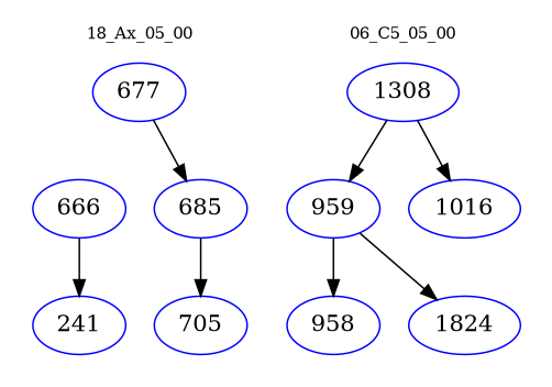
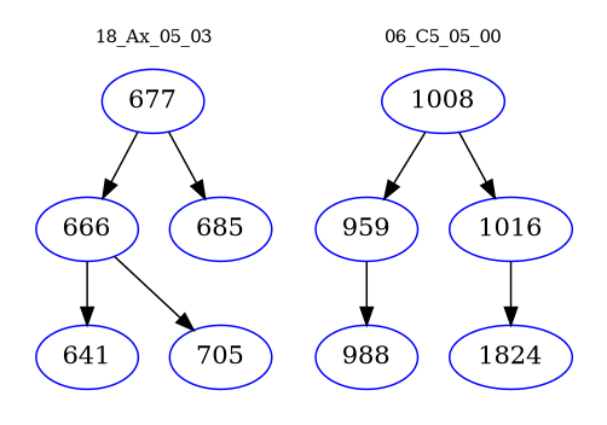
  digraph {
    node [color=blue]
    edge [color=black]
    n1 [label=677]
    n2 [label=666]
    n3 [label=685]
-   n4 [label=241]
+   n4 [label=641]
    n5 [label=705]
-   n6 [label=1308]
+   n6 [label=1008]
    n7 [label=959]
    n8 [label=1016]
-   n9 [label=958]
+   n9 [label=988]
    n10 [label=1824]
    subgraph cluster_1 {
      color=white
      fontsize=10
-     label="18_Ax_05_00"
+     label="18_Ax_05_03"
      n1
      n2
      n3
      n4
      n5
    }
    subgraph cluster_2 {
      color=white
      fontsize=10
      label="06_C5_05_00"
      n6
      n7
      n8
      n9
      n10
    }
+   n1 -> n2
    n1 -> n3
    n2 -> n4
-   n3 -> n5
+   n2 -> n5
    n6 -> n7
    n6 -> n8
    n7 -> n9
-   n7 -> n10
+   n8 -> n10
  }
